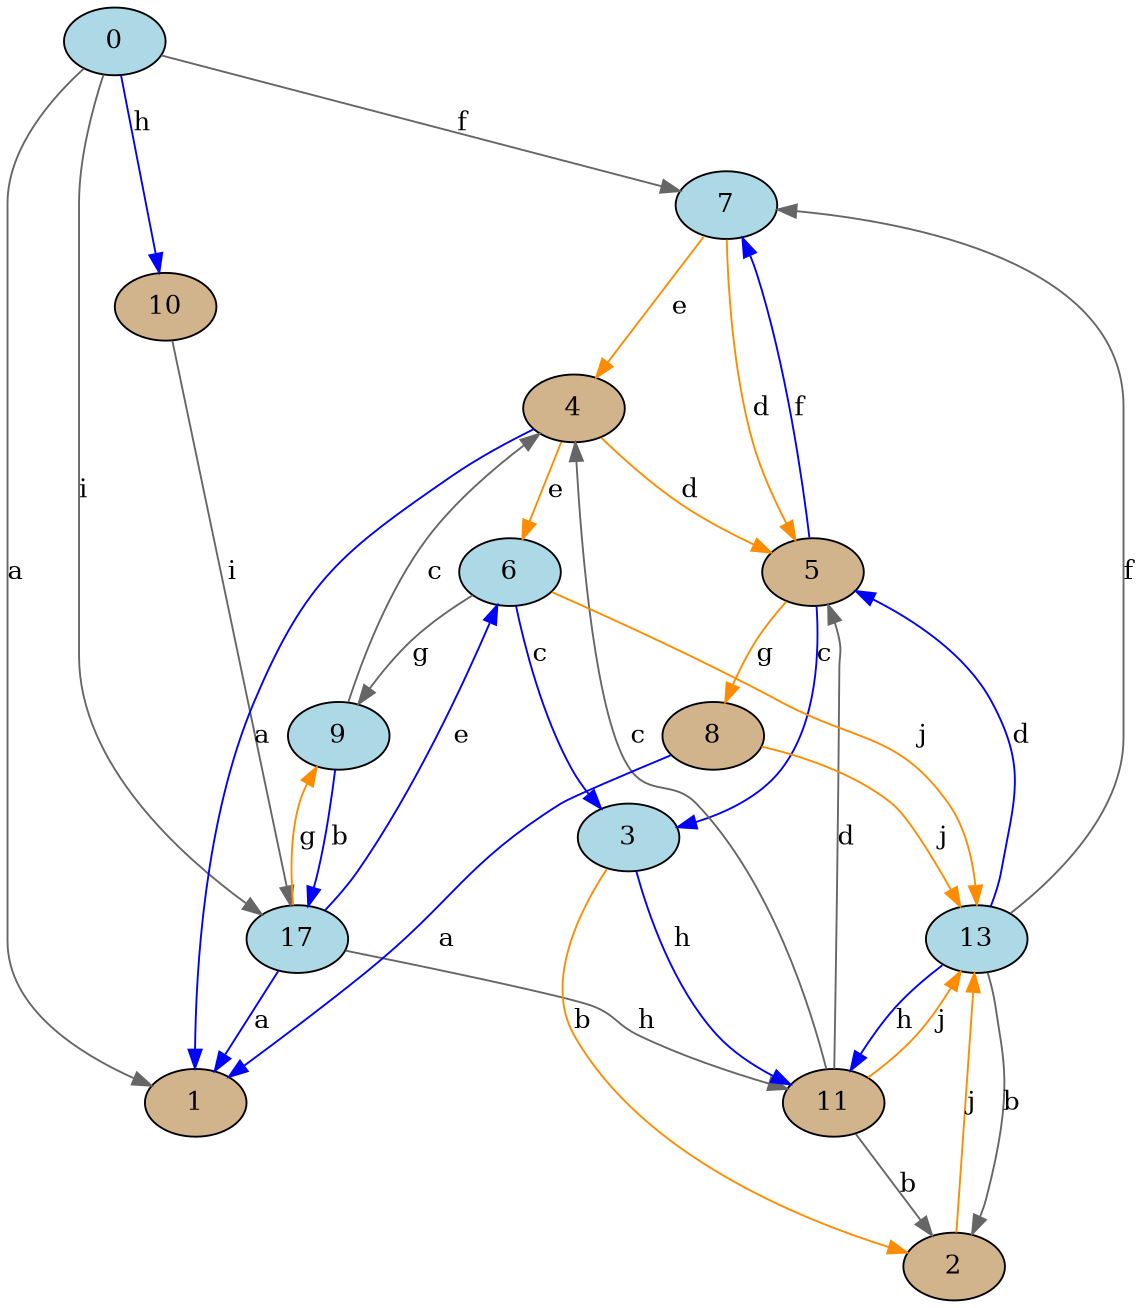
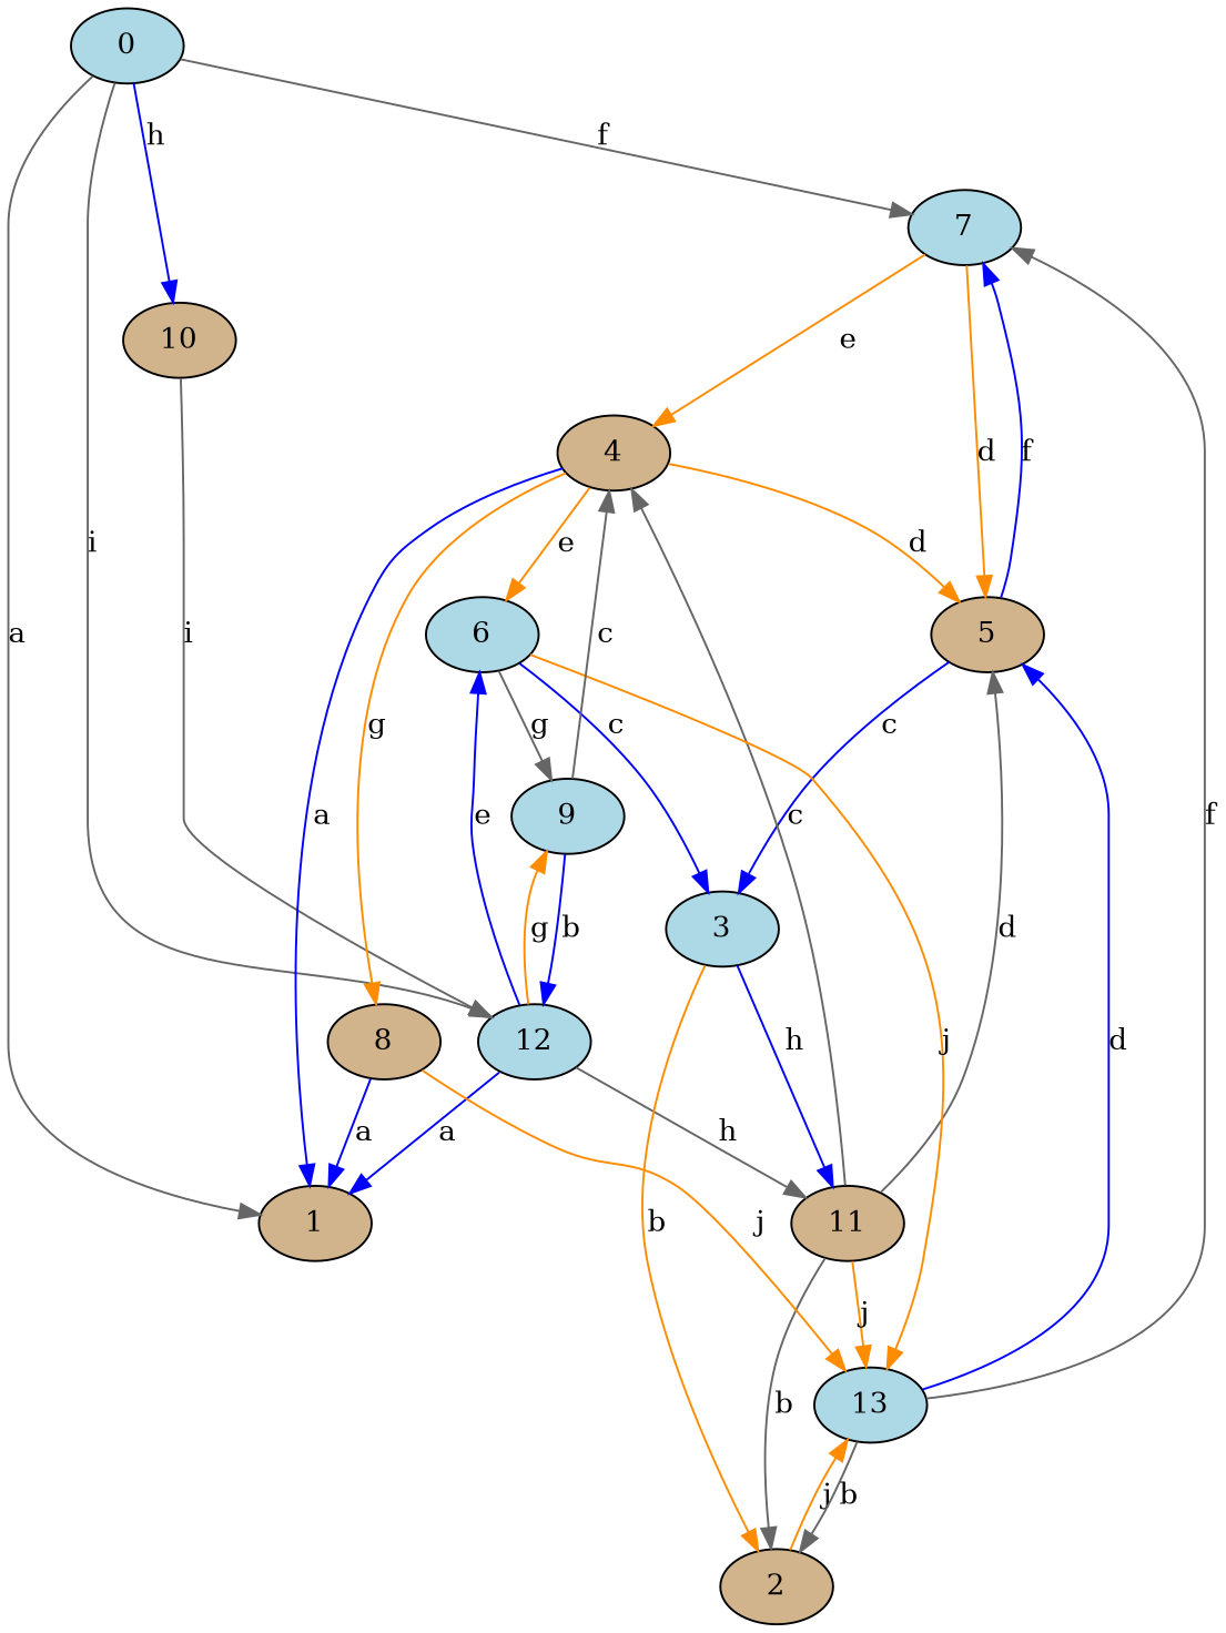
  strict digraph {
    node [fillcolor=tan style=filled]
    edge [color=gray40]
    1
    0 [fillcolor=lightblue]
    7 [fillcolor=lightblue]
    10
-   12 [fillcolor=lightblue label=17]
+   12 [fillcolor=lightblue]
    4
    5
    11
    6 [fillcolor=lightblue]
    9 [fillcolor=lightblue]
    2
    13 [fillcolor=lightblue]
    3 [fillcolor=lightblue]
    8
    0 -> 1 [label=a]
    0 -> 7 [label=f]
    0 -> 10 [color=blue label=h]
    0 -> 12 [label=i]
    7 -> 4 [color=darkorange label=e]
    7 -> 5 [color=darkorange label=d]
    10 -> 12 [label=i]
    12 -> 1 [color=blue label=a]
    12 -> 11 [label=h]
    12 -> 6 [color=blue label=e]
    12 -> 9 [color=darkorange label=g]
    4 -> 1 [color=blue label=a]
    4 -> 5 [color=darkorange label=d]
    4 -> 6 [color=darkorange label=e]
-   5 -> 8 [color=darkorange label=g]
+   4 -> 8 [color=darkorange label=g]
    5 -> 7 [color=blue label=f]
    5 -> 3 [color=blue label=c]
    11 -> 4 [label=c]
    11 -> 5 [label=d]
    11 -> 2 [label=b]
    11 -> 13 [color=darkorange label=j]
    6 -> 9 [label=g]
    6 -> 13 [color=darkorange label=j]
    6 -> 3 [color=blue label=c]
    9 -> 12 [color=blue label=b]
    9 -> 4 [label=c]
    2 -> 13 [color=darkorange label=j]
    13 -> 7 [label=f]
    13 -> 5 [color=blue label=d]
-   13 -> 11 [color=blue label=h]
    13 -> 2 [label=b]
    3 -> 11 [color=blue label=h]
    3 -> 2 [color=darkorange label=b]
    8 -> 1 [color=blue label=a]
    8 -> 13 [color=darkorange label=j]
  }
